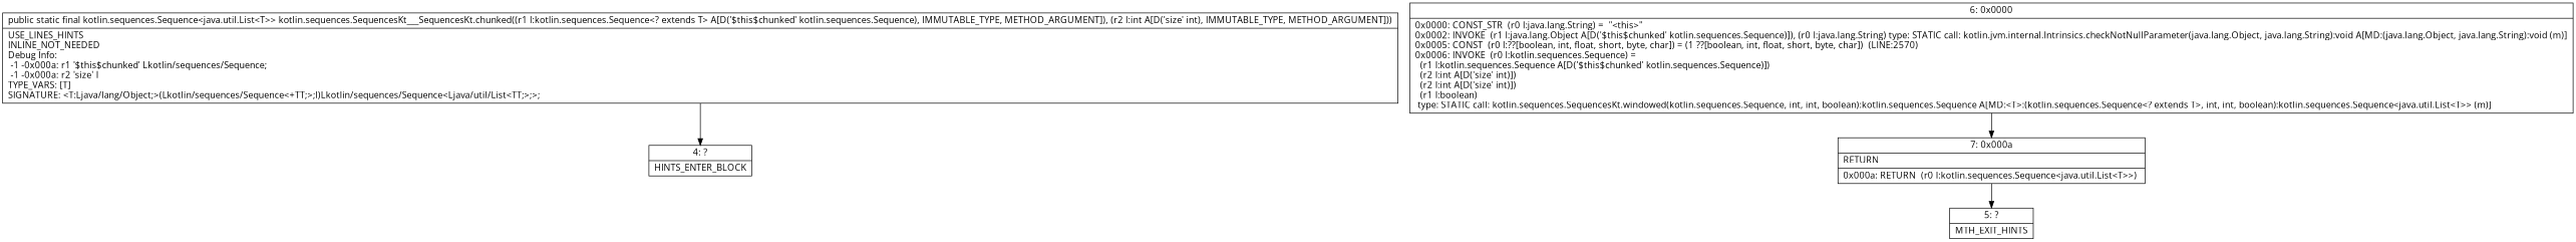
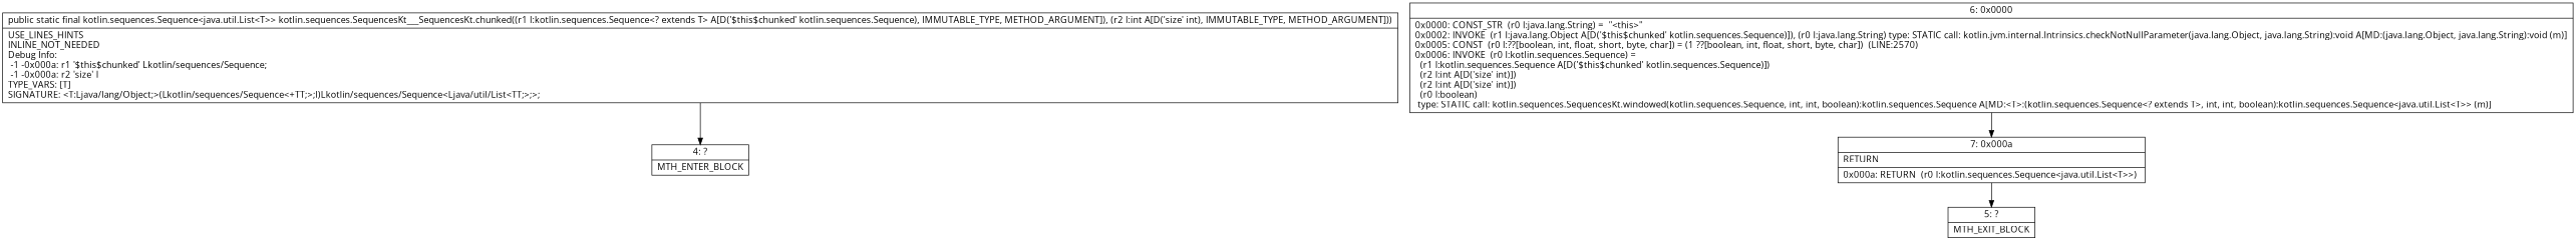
  digraph {
    fontname="Open Sans"
    node [fontname="Open Sans" shape=record]
    edge [fontname="Open Sans"]
-   n1 [label="{4\:\ ?|HINTS_ENTER_BLOCK\l}"]
-   n2 [label="{6\:\ 0x0000|0x0000: CONST_STR  (r0 I:java.lang.String) =  \"\<this\>\" \l0x0002: INVOKE  (r1 I:java.lang.Object A[D('$this$chunked' kotlin.sequences.Sequence)]), (r0 I:java.lang.String) type: STATIC call: kotlin.jvm.internal.Intrinsics.checkNotNullParameter(java.lang.Object, java.lang.String):void A[MD:(java.lang.Object, java.lang.String):void (m)]\l0x0005: CONST  (r0 I:??[boolean, int, float, short, byte, char]) = (1 ??[boolean, int, float, short, byte, char])  (LINE:2570)\l0x0006: INVOKE  (r0 I:kotlin.sequences.Sequence) = \l  (r1 I:kotlin.sequences.Sequence A[D('$this$chunked' kotlin.sequences.Sequence)])\l  (r2 I:int A[D('size' int)])\l  (r2 I:int A[D('size' int)])\l  (r1 I:boolean)\l type: STATIC call: kotlin.sequences.SequencesKt.windowed(kotlin.sequences.Sequence, int, int, boolean):kotlin.sequences.Sequence A[MD:\<T\>:(kotlin.sequences.Sequence\<? extends T\>, int, int, boolean):kotlin.sequences.Sequence\<java.util.List\<T\>\> (m)]\l}"]
+   n1 [label="{4\:\ ?|MTH_ENTER_BLOCK\l}"]
+   n2 [label="{6\:\ 0x0000|0x0000: CONST_STR  (r0 I:java.lang.String) =  \"\<this\>\" \l0x0002: INVOKE  (r1 I:java.lang.Object A[D('$this$chunked' kotlin.sequences.Sequence)]), (r0 I:java.lang.String) type: STATIC call: kotlin.jvm.internal.Intrinsics.checkNotNullParameter(java.lang.Object, java.lang.String):void A[MD:(java.lang.Object, java.lang.String):void (m)]\l0x0005: CONST  (r0 I:??[boolean, int, float, short, byte, char]) = (1 ??[boolean, int, float, short, byte, char])  (LINE:2570)\l0x0006: INVOKE  (r0 I:kotlin.sequences.Sequence) = \l  (r1 I:kotlin.sequences.Sequence A[D('$this$chunked' kotlin.sequences.Sequence)])\l  (r2 I:int A[D('size' int)])\l  (r2 I:int A[D('size' int)])\l  (r0 I:boolean)\l type: STATIC call: kotlin.sequences.SequencesKt.windowed(kotlin.sequences.Sequence, int, int, boolean):kotlin.sequences.Sequence A[MD:\<T\>:(kotlin.sequences.Sequence\<? extends T\>, int, int, boolean):kotlin.sequences.Sequence\<java.util.List\<T\>\> (m)]\l}"]
    n3 [label="{7\:\ 0x000a|RETURN\l|0x000a: RETURN  (r0 I:kotlin.sequences.Sequence\<java.util.List\<T\>\>) \l}"]
-   n4 [label="{5\:\ ?|MTH_EXIT_HINTS\l}"]
+   n4 [label="{5\:\ ?|MTH_EXIT_BLOCK\l}"]
    n5 [label="{public static final kotlin.sequences.Sequence\<java.util.List\<T\>\> kotlin.sequences.SequencesKt___SequencesKt.chunked((r1 I:kotlin.sequences.Sequence\<? extends T\> A[D('$this$chunked' kotlin.sequences.Sequence), IMMUTABLE_TYPE, METHOD_ARGUMENT]), (r2 I:int A[D('size' int), IMMUTABLE_TYPE, METHOD_ARGUMENT]))  | USE_LINES_HINTS\lINLINE_NOT_NEEDED\lDebug Info:\l  \-1 \-0x000a: r1 '$this$chunked' Lkotlin\/sequences\/Sequence;\l  \-1 \-0x000a: r2 'size' I\lTYPE_VARS: [T]\lSIGNATURE: \<T:Ljava\/lang\/Object;\>(Lkotlin\/sequences\/Sequence\<+TT;\>;I)Lkotlin\/sequences\/Sequence\<Ljava\/util\/List\<TT;\>;\>;\l}"]
    n2 -> n3
    n3 -> n4
    n5 -> n1
  }
